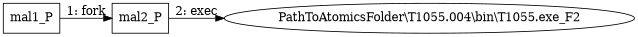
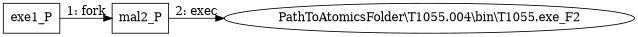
  digraph {
    engine=neato
    fixedsize=false
    fontsize=10
    nodesep=0.3
    rankdir=LR
    ranksep=0
    splines=true
    node [node_type=Process shape=box]
-   mal1_P
+   mal1_P [label=exe1_P]
    mal2_P
    "PathToAtomicsFolder\\T1055.004\\bin\\T1055.exe_F2" [node_type=File shape=ellipse]
    mal1_P -> mal2_P [label="1: fork"]
    mal2_P -> "PathToAtomicsFolder\\T1055.004\\bin\\T1055.exe_F2" [label="2: exec"]
  }
